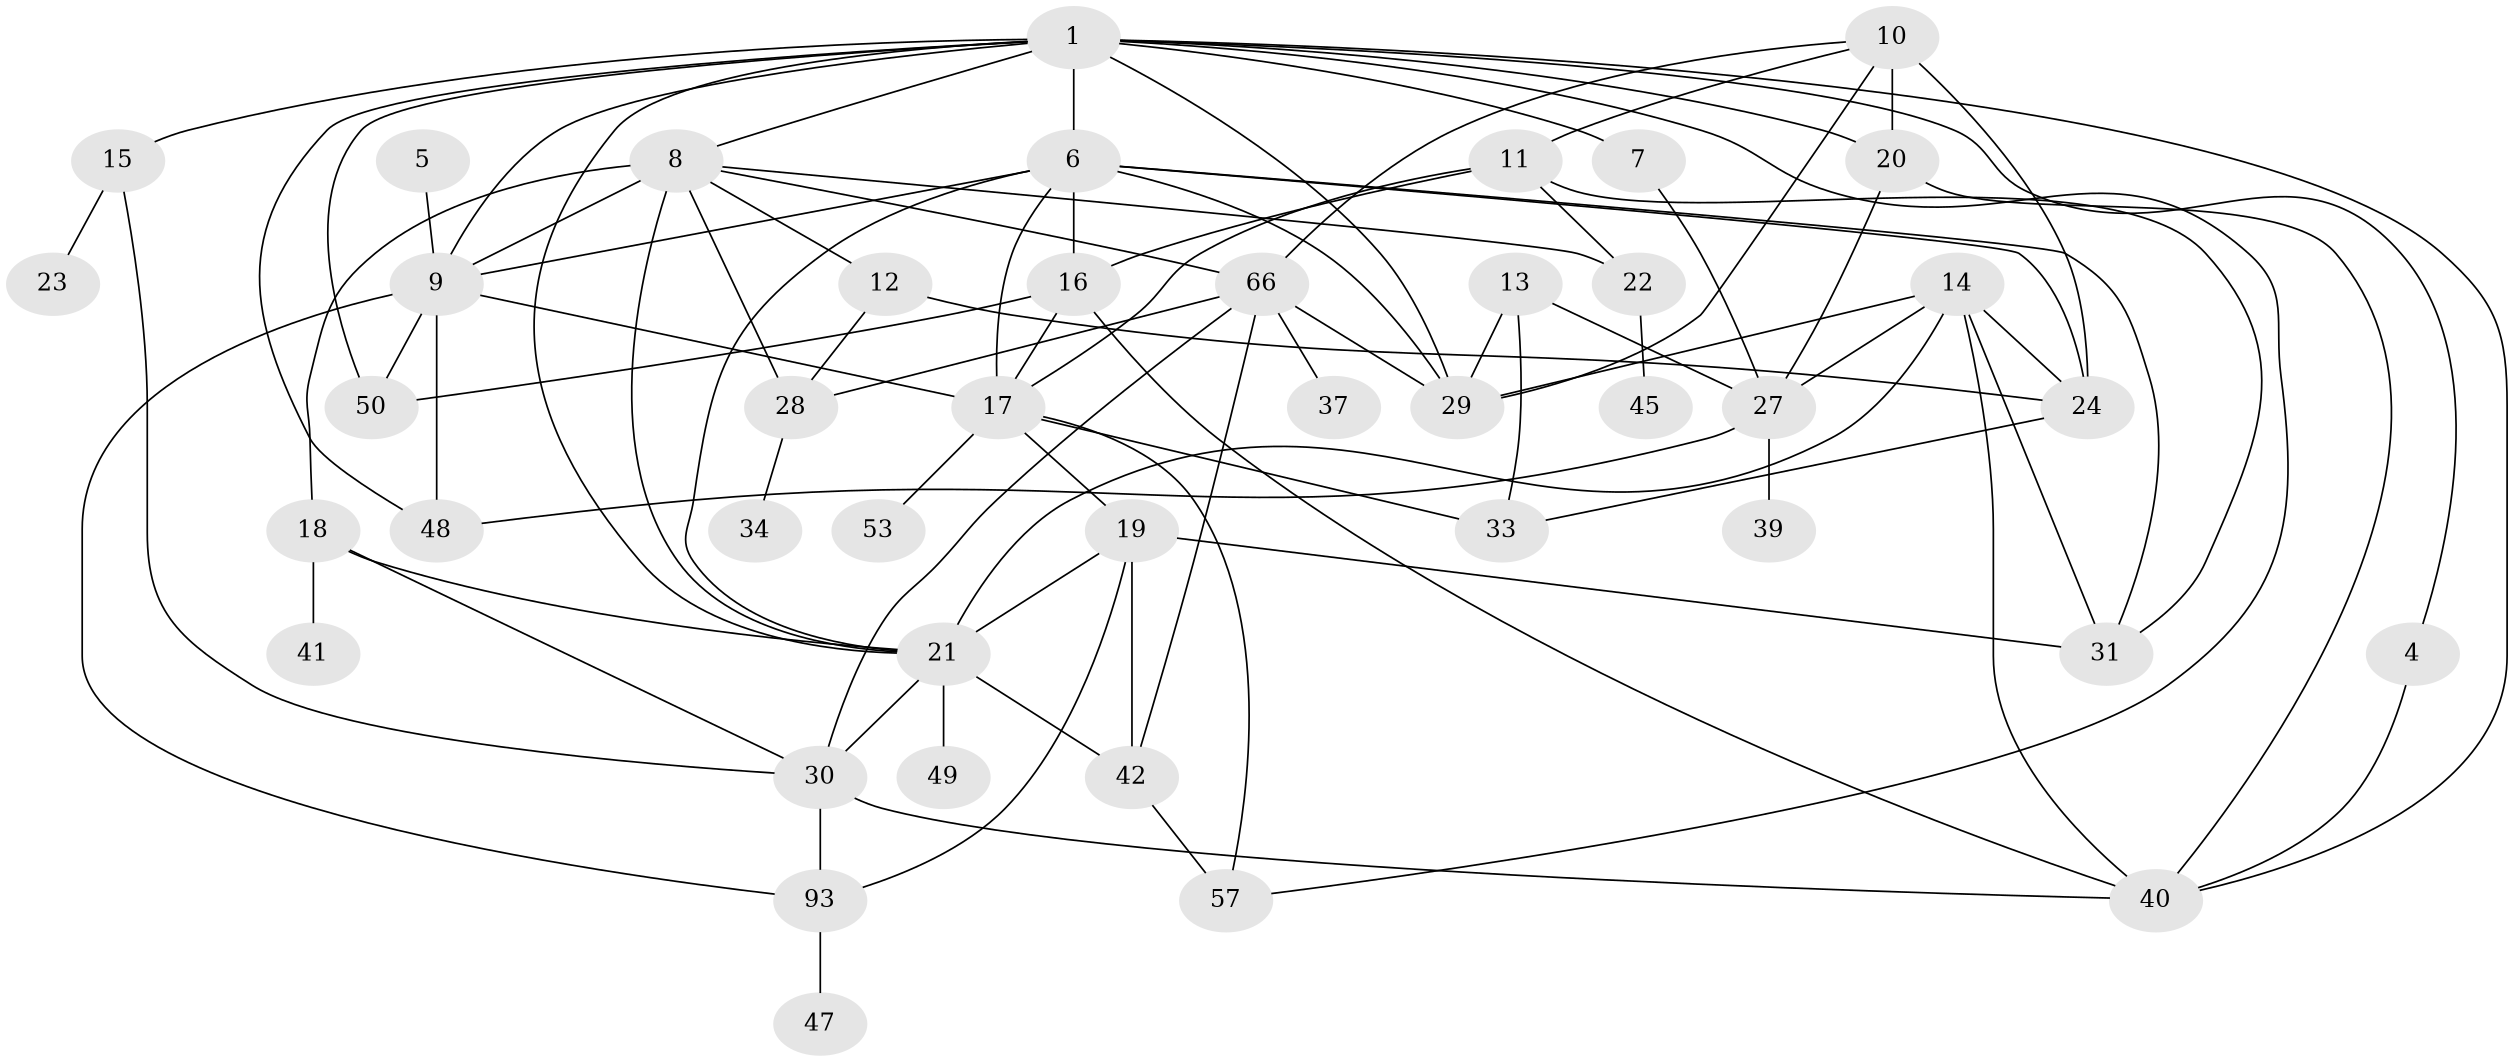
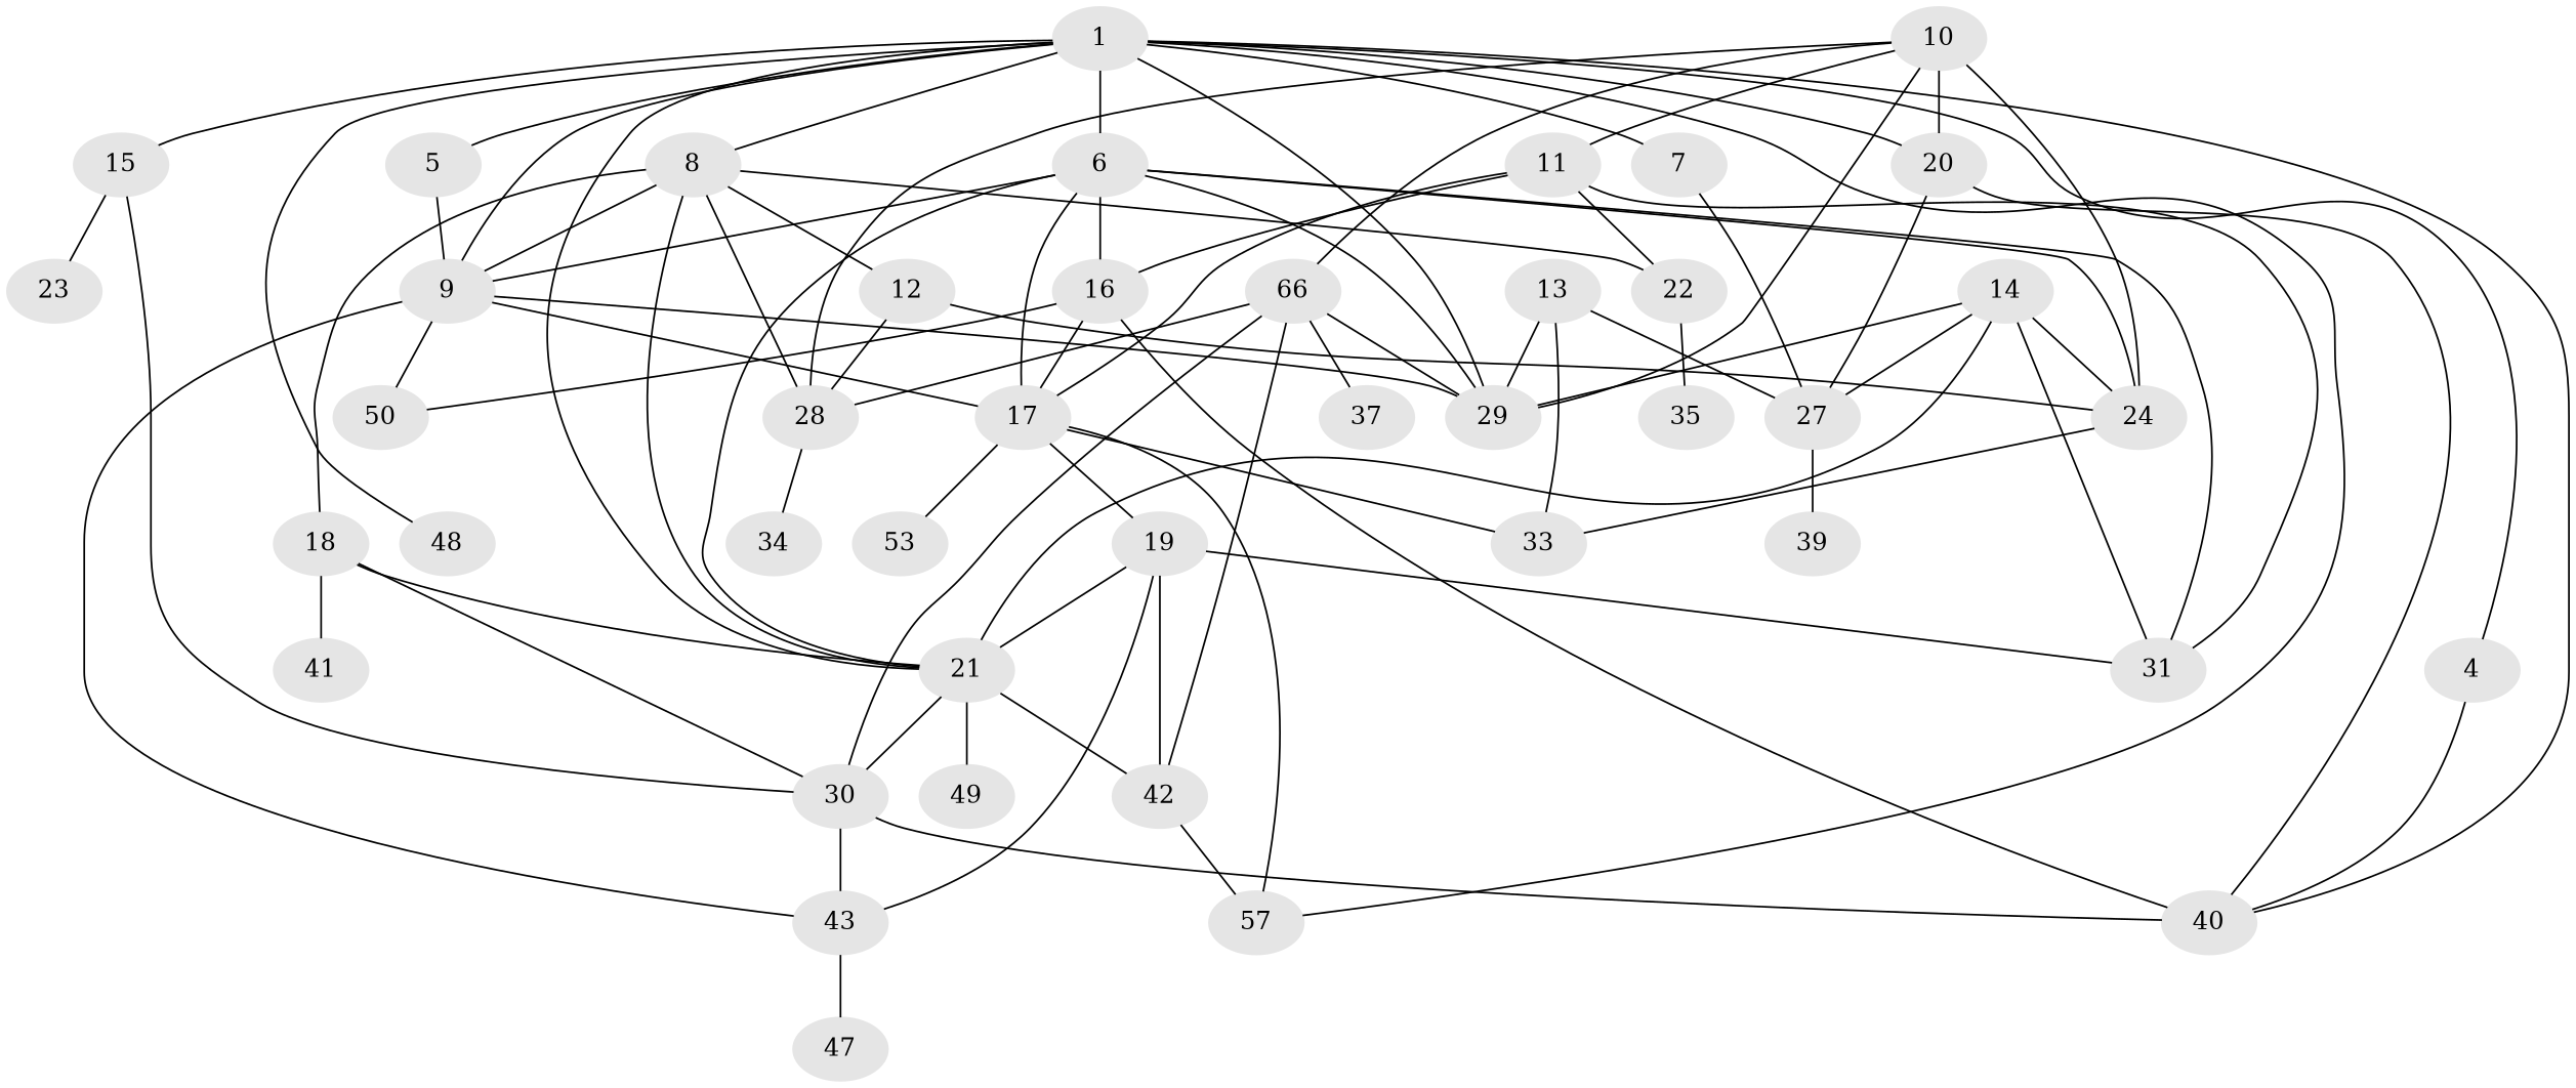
  graph {
    node [color=gray90 style=filled]
    edge [weight=1.0]
    1
    4
    5
    6
    7
    8
    9
    15
    20
    21
    29
    40
    48
    n14 [label=57]
    16
    17
    24
    31
    27
    12
    18
    22
    n23 [label=66]
    28
-   43 [label=93]
+   43
    50
    23
    30
    42
    49
    33
    19
    53
    39
    41
-   35 [label=45]
+   35
    37
    34
    47
    10
    11
    13
    14
    1 -- 4
-   1 -- 50
+   1 -- 5
    1 -- 6
    1 -- 7
    1 -- 8
    1 -- 9
    1 -- 15 [weight=2.0]
    1 -- 20 [weight=2.0]
    1 -- 21
    1 -- 29 [weight=2.0]
    1 -- 40
    1 -- 48
    1 -- n14
    4 -- 40
    5 -- 9 [weight=3.0]
    6 -- 9
    6 -- 21
    6 -- 29 [weight=2.0]
    6 -- 16 [weight=2.0]
    6 -- 17
    6 -- 24
    6 -- 31
    7 -- 27
    8 -- 9 [weight=2.0]
    8 -- 21
    8 -- 12
    8 -- 18
    8 -- 22
-   8 -- n23
    8 -- 28
-   9 -- 48
+   9 -- 29
    9 -- 17 [weight=2.0]
    9 -- 43
    9 -- 50
    15 -- 23
    15 -- 30
    20 -- 40
    20 -- 27
    21 -- 30
    21 -- 42
    21 -- 49
    16 -- 40
    16 -- 17
    16 -- 50
    17 -- n14 [weight=2.0]
    17 -- 33 [weight=2.0]
    17 -- 19
    17 -- 53
    24 -- 33
-   27 -- 48
    27 -- 39
    12 -- 24
    12 -- 28
    18 -- 21
    18 -- 30
    18 -- 41
    22 -- 35
    n23 -- 29
    n23 -- 28
    n23 -- 30
    n23 -- 42 [weight=3.0]
    n23 -- 37
    28 -- 34
    43 -- 47
    30 -- 40
    30 -- 43
    42 -- n14
    19 -- 21
    19 -- 31
    19 -- 43
    19 -- 42 [weight=2.0]
    10 -- 20
    10 -- 29
    10 -- 24 [weight=4.0]
    10 -- n23
+   10 -- 28
    10 -- 11
    11 -- 16
    11 -- 17
    11 -- 31
    11 -- 22
    13 -- 29
    13 -- 27
    13 -- 33
    14 -- 21
    14 -- 29
-   14 -- 40
    14 -- 24
    14 -- 31
    14 -- 27 [weight=2.0]
  }
